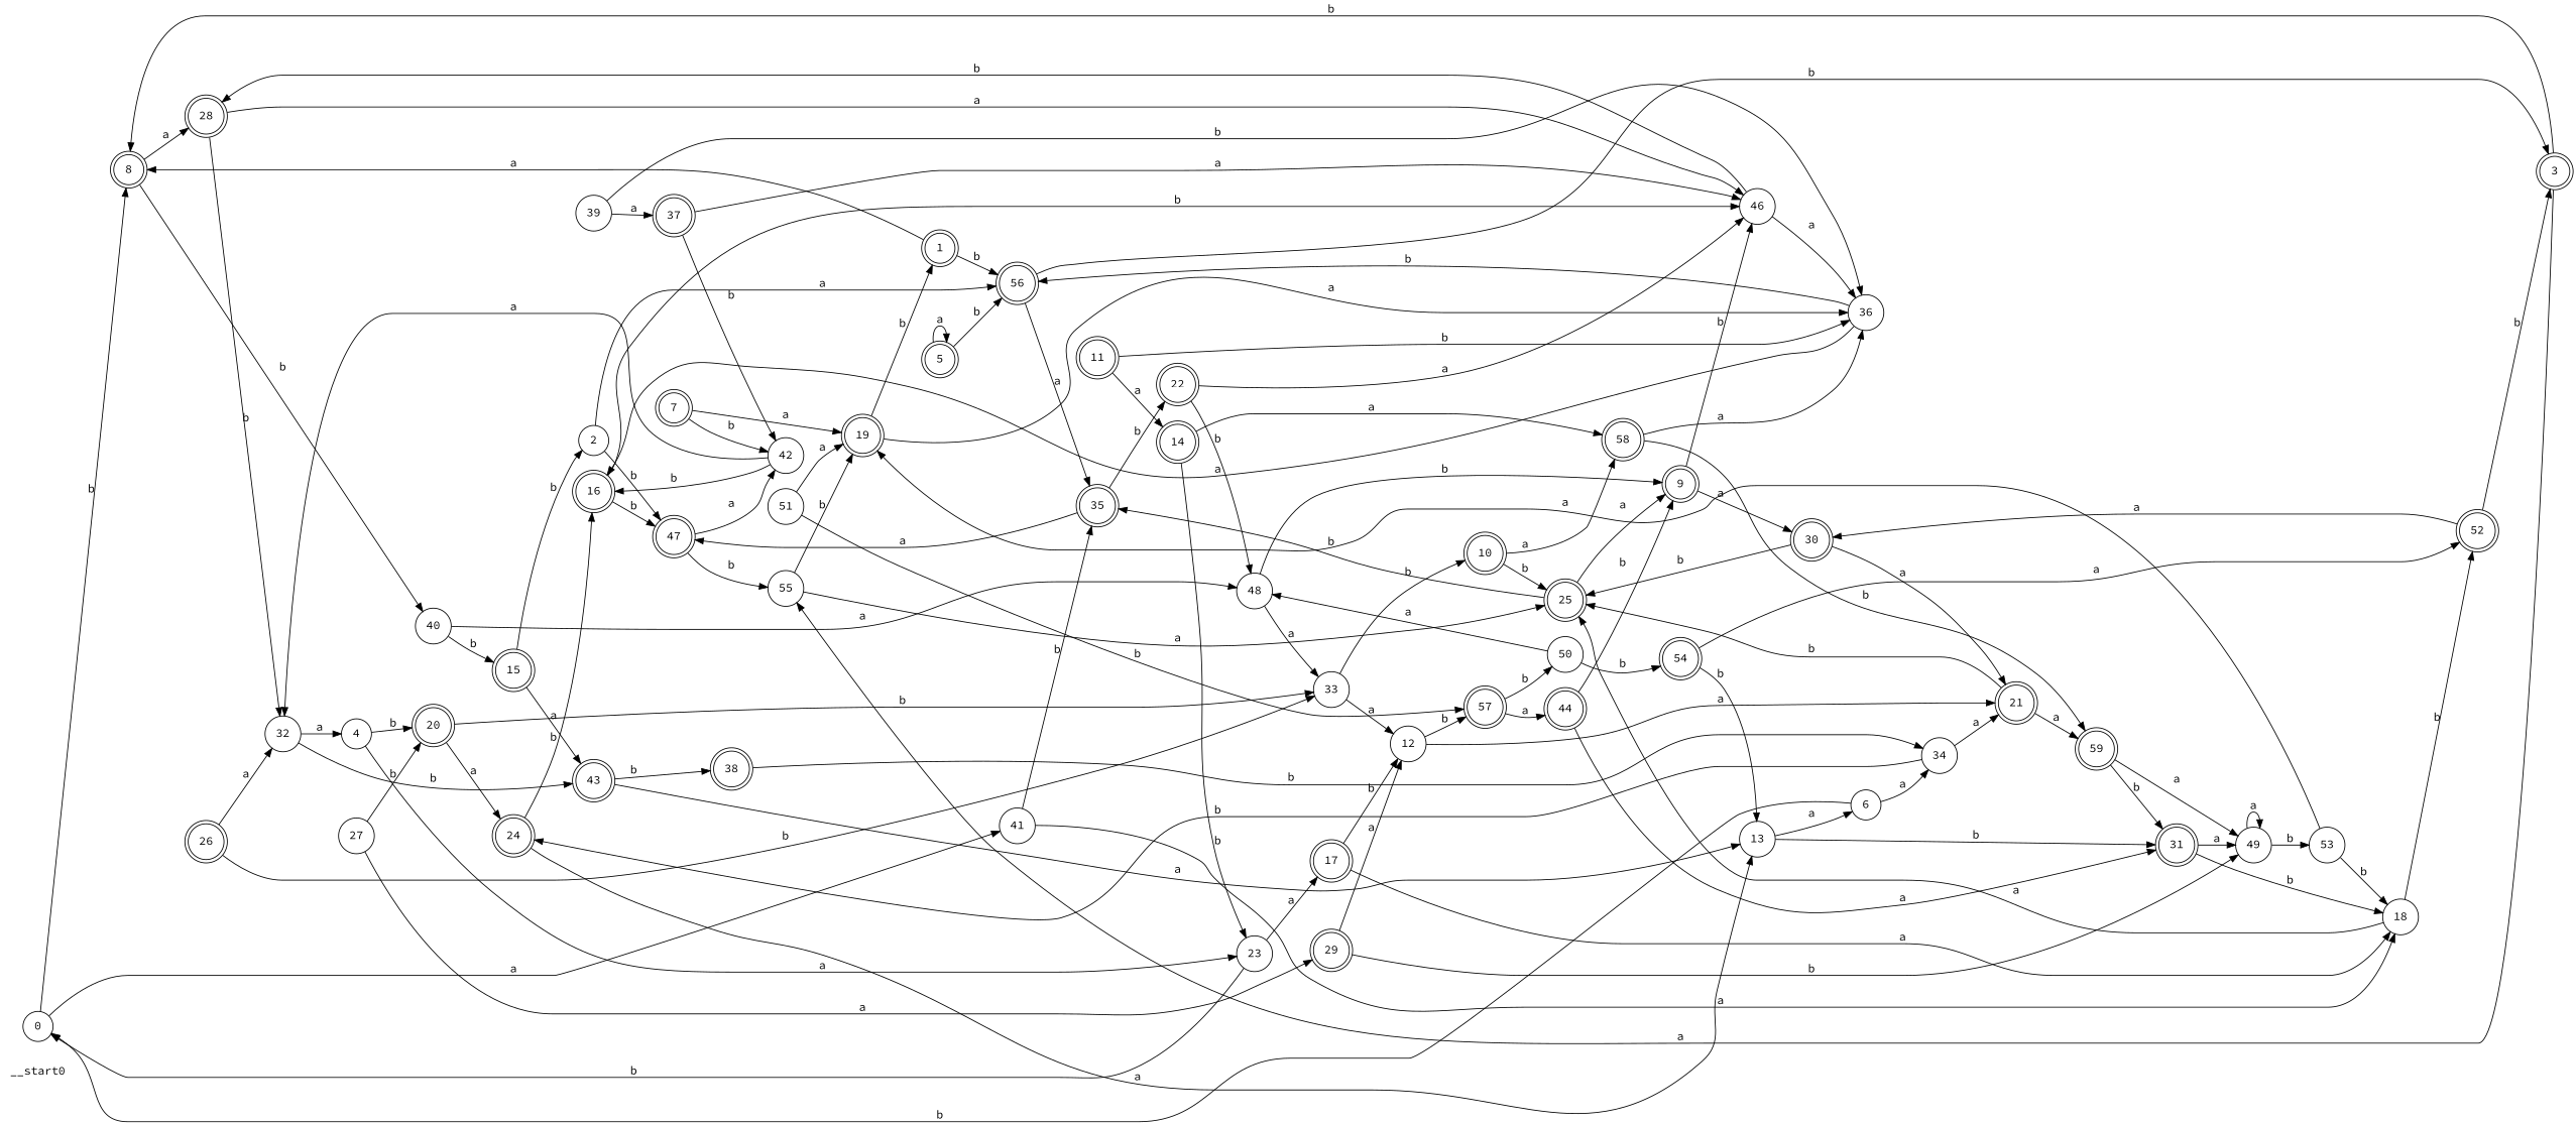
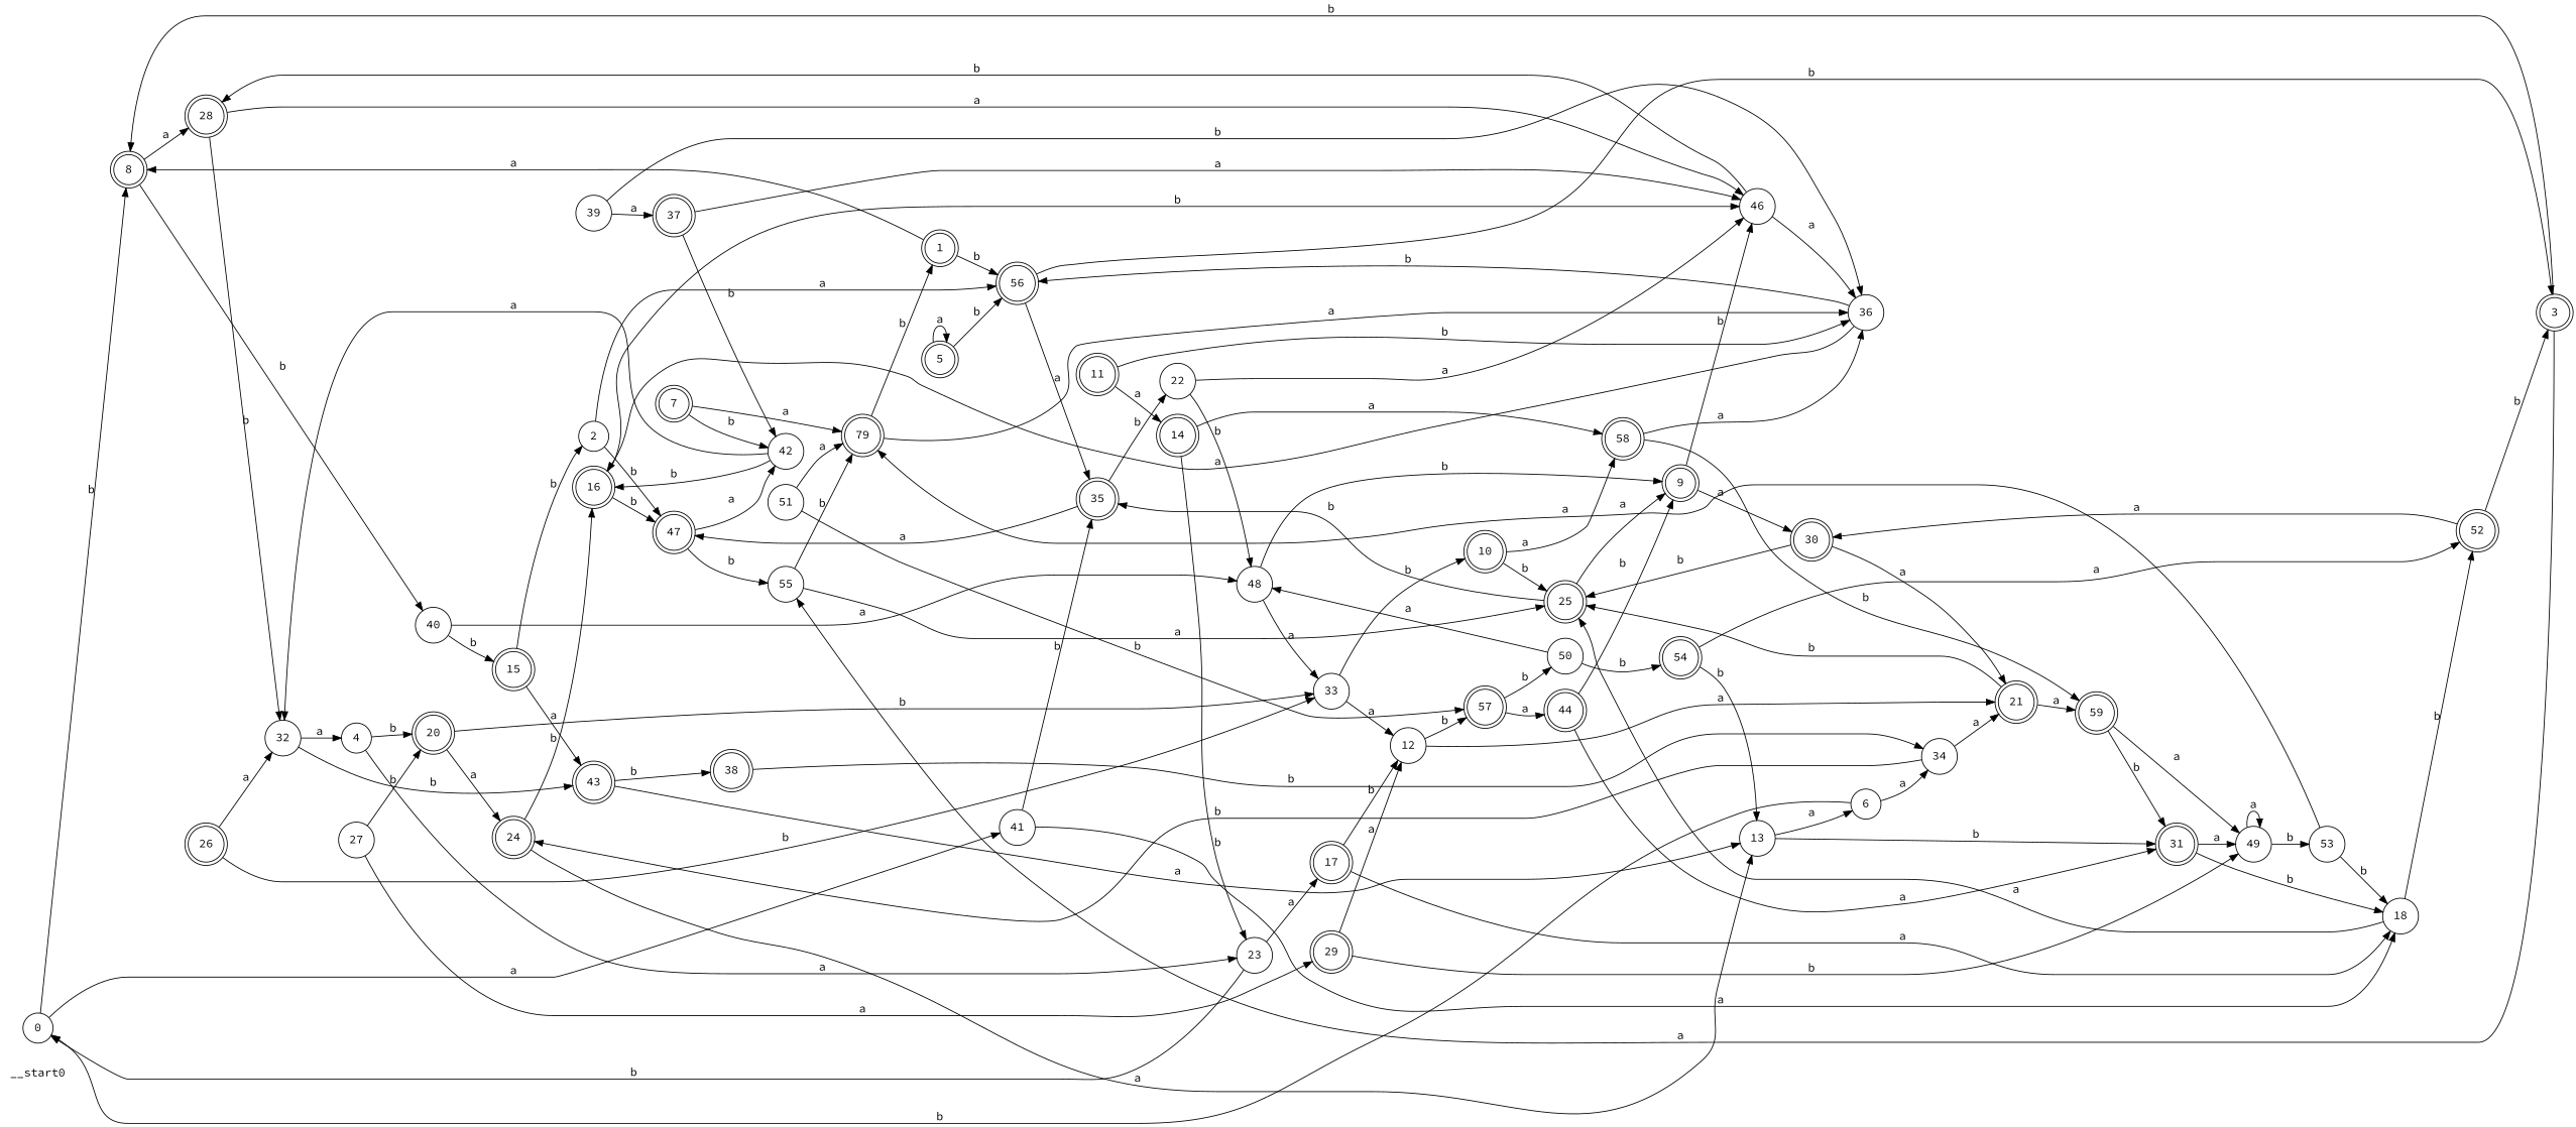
  digraph {
    fontname="Source Code Pro"
    rankdir=LR
    node [fontname="Source Code Pro" shape=doublecircle color=black fillcolor=white style="rounded,filled"]
    edge [fontname="Source Code Pro"]
    __start0 [shape=none color="" fillcolor="" style=""]
    n2 [label=0 shape=circle style=filled]
    n3 [label=8]
    n4 [label=41 shape=circle style=filled]
    n5 [label=28]
    n6 [label=40 shape=circle style=filled]
    n7 [label=18 shape=circle style=filled]
    n8 [label=35]
    n9 [label=1]
    n10 [label=56]
    n11 [label=3]
    n12 [label=2 shape=circle style=filled]
    n13 [label=47]
    n14 [label=55 shape=circle style=filled]
    n15 [label=42 shape=circle style=filled]
-   n16 [label=19]
+   n16 [label=79]
    n17 [label=25]
    n18 [label=4 shape=circle style=filled]
    n19 [label=20]
    n20 [label=23 shape=circle style=filled]
    n21 [label=24]
    n22 [label=33 shape=circle style=filled]
    n23 [label=17]
    n24 [label=5]
    n25 [label=6 shape=circle style=filled]
    n26 [label=34 shape=circle style=filled]
    n27 [label=21]
    n28 [label=7]
    n29 [label=36 shape=circle style=filled]
    n30 [label=16]
    n31 [label=32 shape=circle]
    n32 [label=46 shape=circle style=filled]
    n33 [label=15]
    n34 [label=48 shape=circle style=filled]
    n35 [label=9]
    n36 [label=30 style=filled]
    n37 [label=10]
    n38 [label=58]
    n39 [label=59]
    n40 [label=11]
    n41 [label=14]
    n42 [label=12 shape=circle style=filled]
    n43 [label=57]
    n44 [label=44]
    n45 [label=50 shape=circle style=filled]
    n46 [label=13 shape=circle style=filled]
    n47 [label=31]
    n48 [label=49 shape=circle style=filled]
    n49 [label=43]
    n50 [label=38]
    n51 [label=52]
-   n52 [label=22 style=filled]
+   n52 [label=22 shape=circle style=filled]
    n53 [label=26]
    n54 [label=27 shape=circle style=filled]
    n55 [label=29]
    n56 [label=53 shape=circle style=filled]
    n57 [label=37]
    n58 [label=39 shape=circle style=filled]
    n59 [label=54]
    n60 [label=51 shape=circle style=filled]
    n2 -> n3 [label=b]
    n2 -> n4 [label=a]
    n3 -> n5 [label=a]
    n3 -> n6 [label=b]
    n4 -> n7 [label=a]
    n4 -> n8 [label=b]
    n5 -> n31 [label=b]
    n5 -> n32 [label=a]
    n6 -> n33 [label=b]
    n6 -> n34 [label=a]
    n7 -> n17 [label=a]
    n7 -> n51 [label=b]
    n8 -> n13 [label=a]
    n8 -> n52 [label=b]
    n9 -> n3 [label=a]
    n9 -> n10 [label=b]
    n10 -> n8 [label=a]
    n10 -> n11 [label=b]
    n11 -> n3 [label=b]
    n11 -> n14 [label=a]
    n12 -> n10 [label=a]
    n12 -> n13 [label=b]
    n13 -> n14 [label=b]
    n13 -> n15 [label=a]
    n14 -> n16 [label=b]
    n14 -> n17 [label=a]
    n15 -> n30 [label=b]
    n15 -> n31 [label=a]
    n16 -> n9 [label=b]
    n16 -> n29 [label=a]
    n17 -> n8 [label=b]
    n17 -> n35 [label=a]
    n18 -> n19 [label=b]
    n18 -> n20 [label=a]
    n19 -> n21 [label=a]
    n19 -> n22 [label=b]
    n20 -> n2 [label=b]
    n20 -> n23 [label=a]
    n21 -> n30 [label=b]
    n21 -> n46 [label=a]
    n22 -> n37 [label=b]
    n22 -> n42 [label=a]
    n23 -> n7 [label=a]
    n23 -> n42 [label=b]
    n24 -> n10 [label=b]
    n24 -> n24 [label=a]
    n25 -> n2 [label=b]
    n25 -> n26 [label=a]
    n26 -> n21 [label=b]
    n26 -> n27 [label=a]
    n27 -> n17 [label=b]
    n27 -> n39 [label=a]
    n28 -> n15 [label=b]
    n28 -> n16 [label=a]
    n29 -> n10 [label=b]
    n29 -> n30 [label=a]
    n30 -> n13 [label=b]
    n30 -> n32 [label=b]
    n31 -> n18 [label=a]
    n31 -> n49 [label=b]
    n32 -> n5 [label=b]
    n32 -> n29 [label=a]
    n33 -> n12 [label=b]
    n33 -> n49 [label=a]
    n34 -> n22 [label=a]
    n34 -> n35 [label=b]
    n35 -> n32 [label=b]
    n35 -> n36 [label=a]
    n36 -> n17 [label=b]
    n36 -> n27 [label=a]
    n37 -> n17 [label=b]
    n37 -> n38 [label=a]
    n38 -> n29 [label=a]
    n38 -> n39 [label=b]
    n39 -> n47 [label=b]
    n39 -> n48 [label=a]
    n40 -> n29 [label=b]
    n40 -> n41 [label=a]
    n41 -> n20 [label=b]
    n41 -> n38 [label=a]
    n42 -> n27 [label=a]
    n42 -> n43 [label=b]
    n43 -> n44 [label=a]
    n43 -> n45 [label=b]
    n44 -> n35 [label=b]
    n44 -> n47 [label=a]
    n45 -> n34 [label=a]
    n45 -> n59 [label=b]
    n46 -> n25 [label=a]
    n46 -> n47 [label=b]
    n47 -> n7 [label=b]
    n47 -> n48 [label=a]
    n48 -> n48 [label=a]
    n48 -> n56 [label=b]
    n49 -> n46 [label=a]
    n49 -> n50 [label=b]
    n50 -> n26 [label=b]
    n51 -> n11 [label=b]
    n51 -> n36 [label=a]
    n52 -> n32 [label=a]
    n52 -> n34 [label=b]
    n53 -> n22 [label=b]
    n53 -> n31 [label=a]
    n54 -> n19 [label=b]
    n54 -> n55 [label=a]
    n55 -> n42 [label=a]
    n55 -> n48 [label=b]
    n56 -> n7 [label=b]
    n56 -> n16 [label=a]
    n57 -> n15 [label=b]
    n57 -> n32 [label=a]
    n58 -> n29 [label=b]
    n58 -> n57 [label=a]
    n59 -> n46 [label=b]
    n59 -> n51 [label=a]
    n60 -> n16 [label=a]
    n60 -> n43 [label=b]
  }
